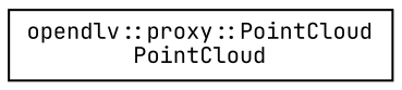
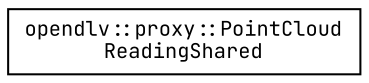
  digraph {
    rankdir=LR
    fontname="JetBrains Mono"
-   n1 [color=black fillcolor=white fontname="JetBrains Mono" fontsize=10 height=0.2 label="opendlv::proxy::PointCloud\lPointCloud" shape=record style=filled width=0.4]
+   n1 [color=black fillcolor=white fontname="JetBrains Mono" fontsize=10 height=0.2 label="opendlv::proxy::PointCloud\lReadingShared" shape=record style=filled width=0.4]
  }
